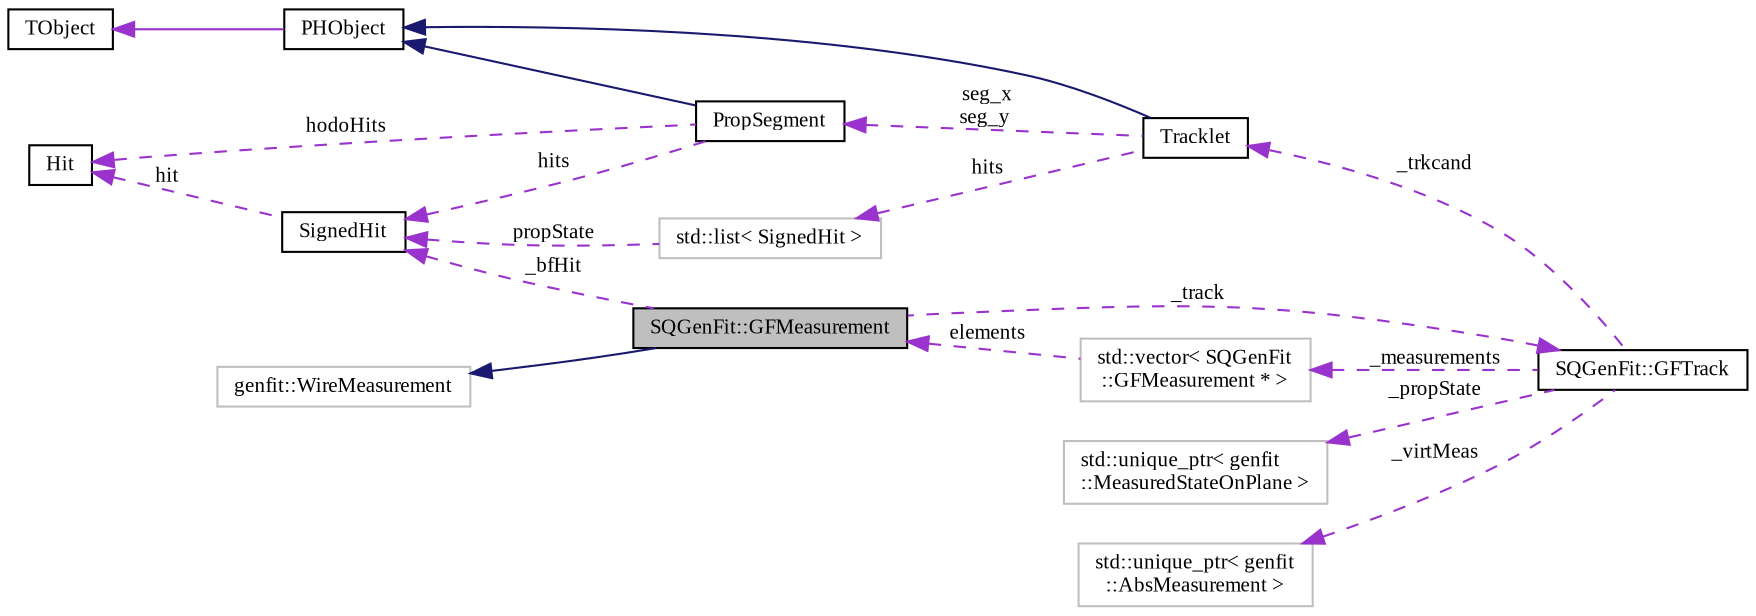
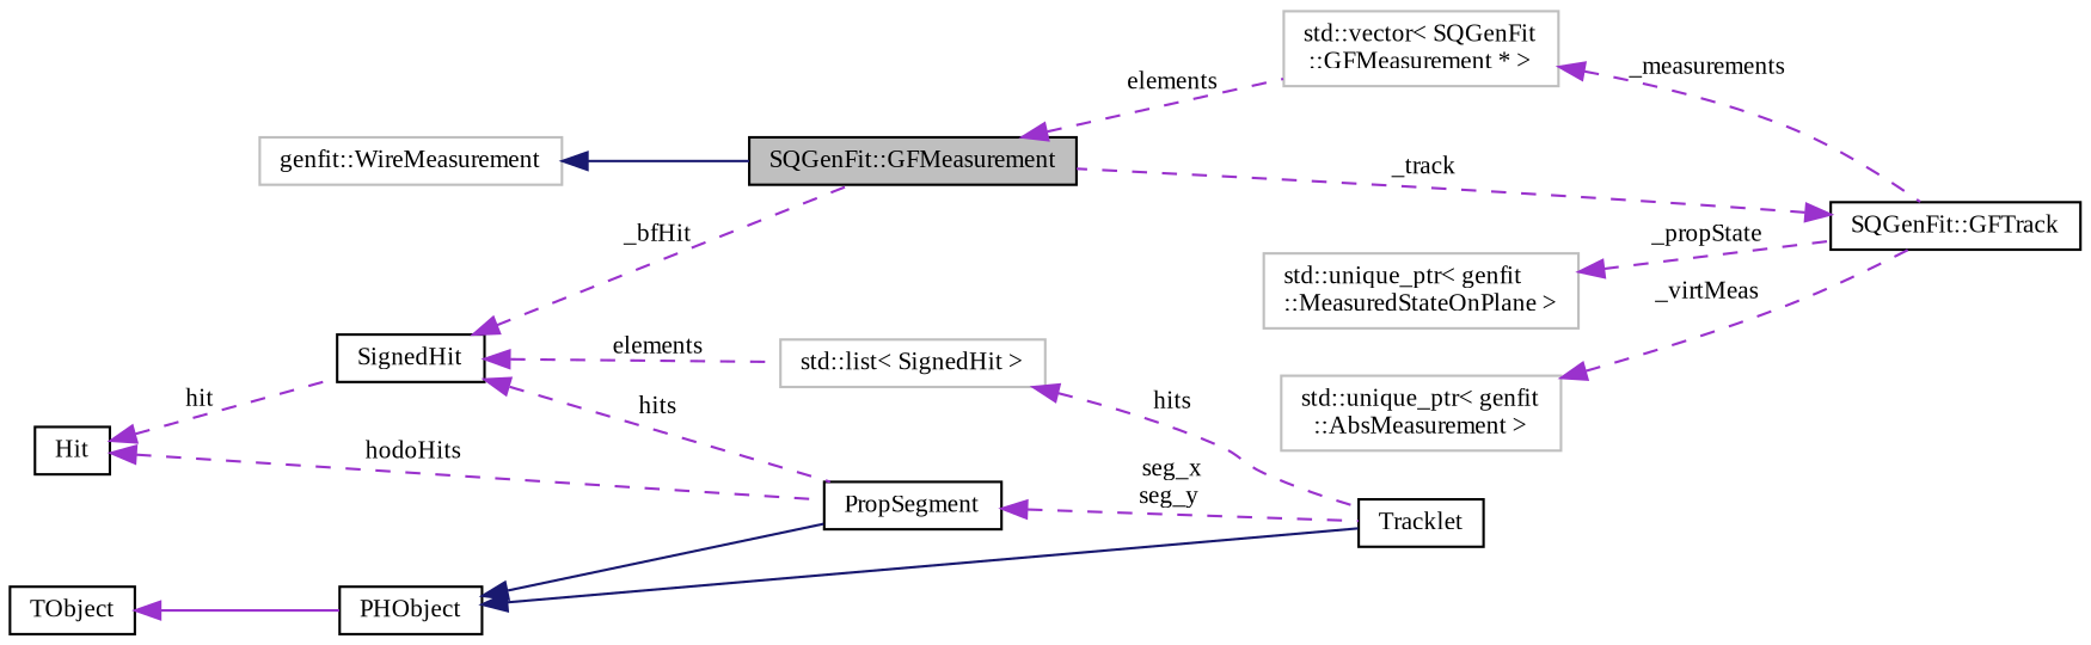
  digraph {
    fontname="Liberation Serif"
    rankdir=LR
    node [color=black fontname="Liberation Serif" fontsize=10 shape=record]
    edge [color=darkorchid3 dir=back fontname="Liberation Serif" fontsize=10 labelfontname=FreeSans labelfontsize=10 style=dashed]
    n1 [fillcolor=grey75 fontcolor=black height=0.2 label="SQGenFit::GFMeasurement" style=filled width=0.4]
    n2 [color=grey75 height=0.2 label="std::vector\< SQGenFit\l::GFMeasurement * \>" width=0.4]
    n3 [height=0.2 label="SQGenFit::GFTrack" width=0.4]
    n4 [color=grey75 height=0.2 label="genfit::WireMeasurement" width=0.4]
    n5 [height=0.2 label=SignedHit width=0.4]
    n6 [color=grey75 height=0.2 label="std::list\< SignedHit \>" width=0.4]
    n7 [height=0.2 label=PropSegment width=0.4]
    n8 [height=0.2 label=Tracklet width=0.4]
    n9 [height=0.2 label=PHObject width=0.4]
    n10 [height=0.2 label=Hit width=0.4]
    n11 [height=0.2 label=TObject width=0.4]
    n12 [color=grey75 height=0.2 label="std::unique_ptr\< genfit\l::MeasuredStateOnPlane \>" width=0.4]
    n13 [color=grey75 height=0.2 label="std::unique_ptr\< genfit\l::AbsMeasurement \>" width=0.4]
    n1 -> n2 [label=" elements"]
    n2 -> n3 [label=" _measurements"]
    n3 -> n1 [label=" _track"]
    n4 -> n1 [color=midnightblue style=solid]
    n5 -> n1 [label=" _bfHit"]
-   n5 -> n6 [label=" propState"]
+   n5 -> n6 [label=" elements"]
    n5 -> n7 [label=" hits"]
    n6 -> n8 [label=" hits"]
    n7 -> n8 [label=" seg_x\nseg_y"]
-   n8 -> n3 [label=" _trkcand"]
    n9 -> n7 [color=midnightblue style=solid]
    n9 -> n8 [color=midnightblue style=solid]
    n10 -> n5 [label=" hit"]
    n10 -> n7 [label=" hodoHits"]
    n11 -> n9 [style=solid]
    n12 -> n3 [label=" _propState"]
    n13 -> n3 [label=" _virtMeas"]
  }
